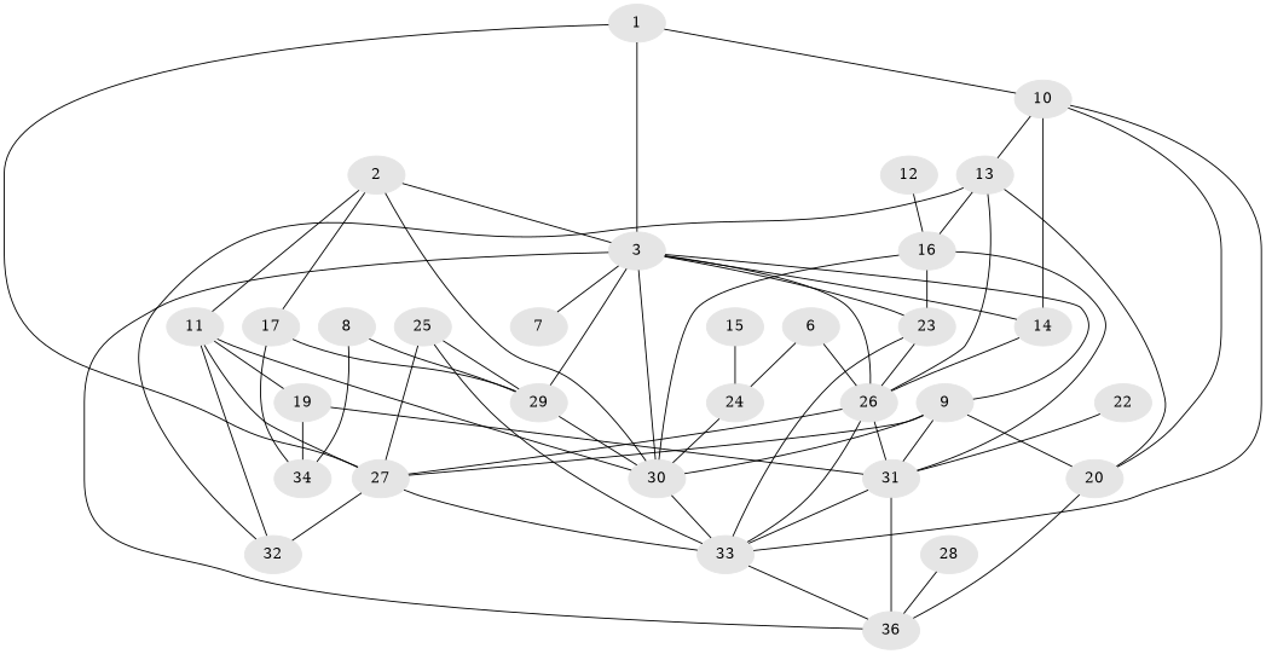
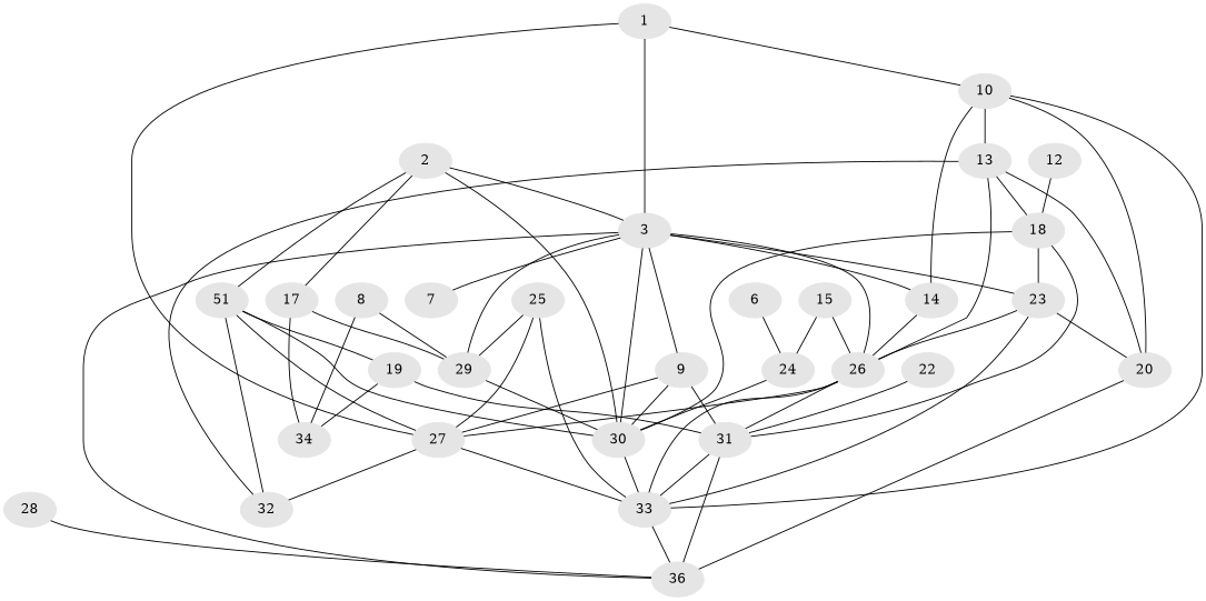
  graph {
    node [color=gray90 style=filled]
    edge [weight=1.0]
    1
    3
    10
    27
    30
    7
    9
    14
    23
    26
    29
    n12 [label=36]
    20
    13
    33
    32
    2
-   11
+   11 [label=51]
    17
    19
    34
    31
    6
    24
    8
-   18 [label=16]
+   18
    28
    12
    15
    22
    25
    1 -- 3
    1 -- 10
    1 -- 27
    3 -- 30
    3 -- 7
    3 -- 9
    3 -- 14
    3 -- 23
    3 -- 26
    3 -- 29
    3 -- n12
    10 -- 14
    10 -- 20
    10 -- 13
    10 -- 33
    27 -- 33
    27 -- 32 [weight=2.0]
    30 -- 33
    9 -- 27
    9 -- 30
-   9 -- 20
+   23 -- 20
    9 -- 31
    14 -- 26
    23 -- 26
    23 -- 33
    26 -- 27
    26 -- 33
    26 -- 31
    29 -- 30
    20 -- n12
    13 -- 26
    13 -- 20
    13 -- 32
    13 -- 18
    33 -- n12
    2 -- 3
    2 -- 30
    2 -- 11
    2 -- 17
    11 -- 27
    11 -- 30
    11 -- 32
    11 -- 19
    17 -- 29
    17 -- 34
    19 -- 34
    19 -- 31
    31 -- n12 [weight=2.0]
    31 -- 33
-   6 -- 26
+   15 -- 26
    6 -- 24
    24 -- 30
    8 -- 29
    8 -- 34
    18 -- 30
    18 -- 23
    18 -- 31
    28 -- n12
    12 -- 18
    15 -- 24
    22 -- 31
    25 -- 27
    25 -- 29
    25 -- 33 [weight=3.0]
  }
